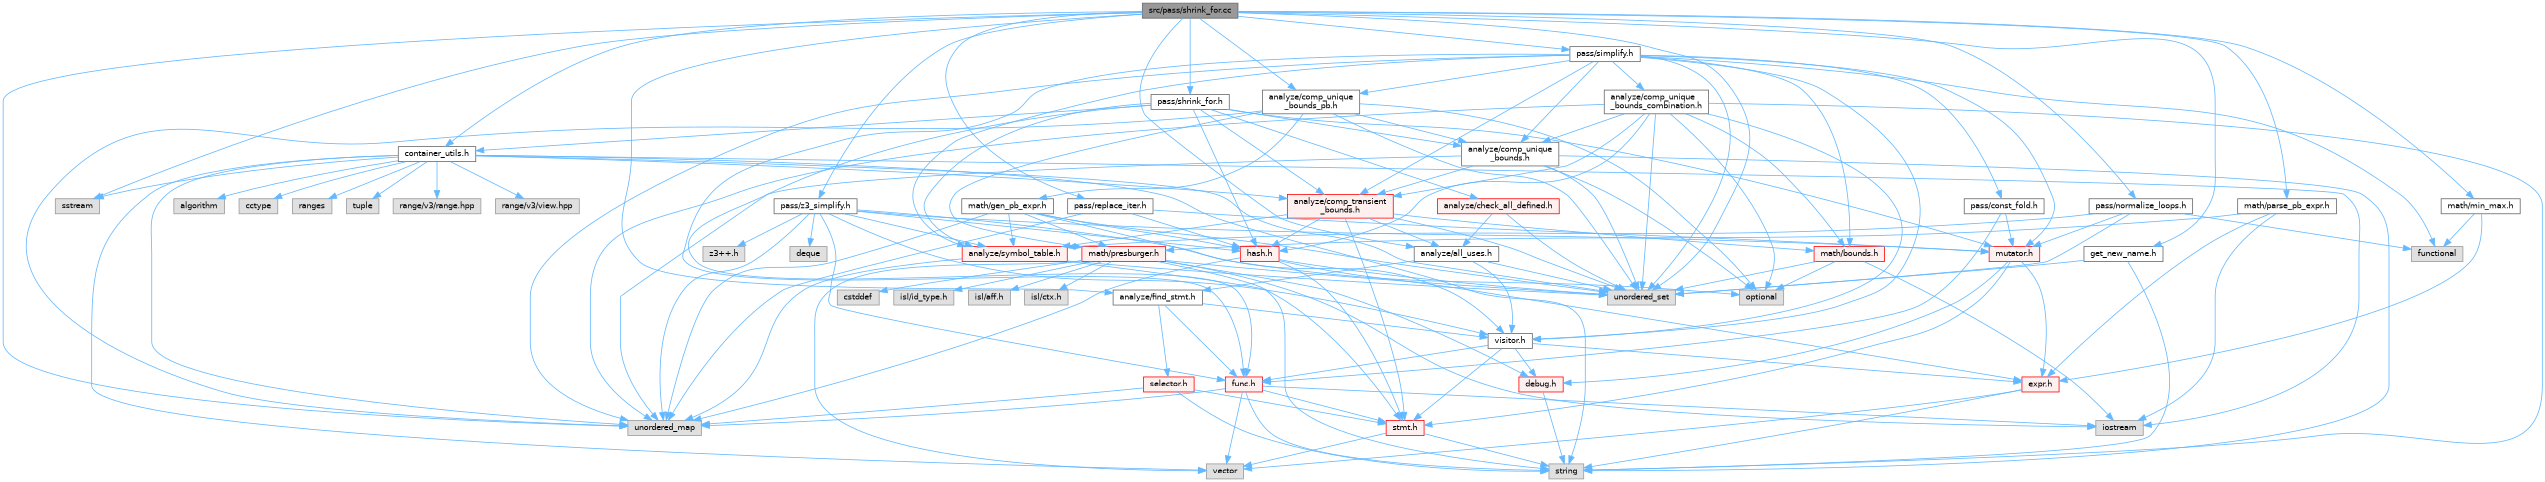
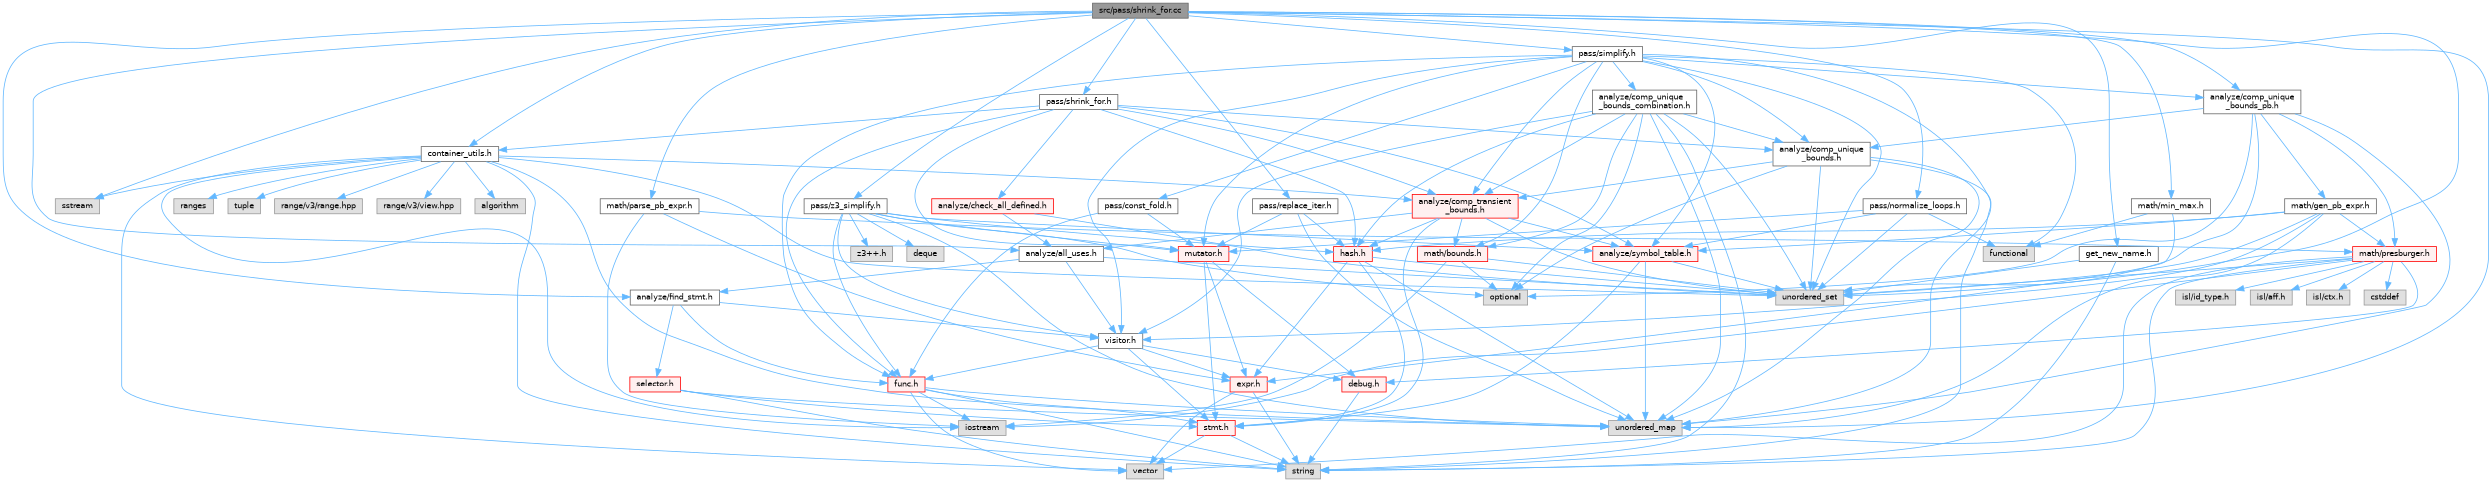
  digraph {
    node [color=grey60 fillcolor="#E0E0E0" fontname=Helvetica fontsize=10 shape=box style=filled]
    edge [color=steelblue1 fontname=Helvetica fontsize=10 labelfontname=Helvetica labelfontsize=10 style=solid]
    n1 [color=gray40 fillcolor=grey60 fontcolor=black height=0.2 label="src/pass/shrink_for.cc" width=0.4]
    n2 [height=0.2 label=sstream width=0.4]
    n3 [height=0.2 label=unordered_map width=0.4]
    n4 [height=0.2 label=unordered_set width=0.4]
    n5 [color=grey40 fillcolor=white height=0.2 label="analyze/all_uses.h" width=0.4]
    n6 [color=grey40 fillcolor=white height=0.2 label="analyze/find_stmt.h" width=0.4]
    n7 [color=grey40 fillcolor=white height=0.2 label="analyze/comp_unique\l_bounds_pb.h" width=0.4]
    n8 [color=grey40 fillcolor=white height=0.2 label="container_utils.h" width=0.4]
    n9 [color=grey40 fillcolor=white height=0.2 label="get_new_name.h" width=0.4]
    n10 [color=grey40 fillcolor=white height=0.2 label="math/min_max.h" width=0.4]
    n11 [color=grey40 fillcolor=white height=0.2 label="math/parse_pb_expr.h" width=0.4]
    n12 [color=grey40 fillcolor=white height=0.2 label="pass/normalize_loops.h" width=0.4]
    n13 [color=grey40 fillcolor=white height=0.2 label="pass/replace_iter.h" width=0.4]
    n14 [color=grey40 fillcolor=white height=0.2 label="pass/shrink_for.h" width=0.4]
    n15 [color=grey40 fillcolor=white height=0.2 label="pass/simplify.h" width=0.4]
    n16 [color=grey40 fillcolor=white height=0.2 label="pass/z3_simplify.h" width=0.4]
    n17 [color=grey40 fillcolor=white height=0.2 label="visitor.h" width=0.4]
    n18 [color=red fillcolor="#FFF0F0" height=0.2 label="func.h" width=0.4]
    n19 [color=red fillcolor="#FFF0F0" height=0.2 label="selector.h" width=0.4]
    n20 [height=0.2 label=optional width=0.4]
    n21 [color=grey40 fillcolor=white height=0.2 label="analyze/comp_unique\l_bounds.h" width=0.4]
    n22 [color=grey40 fillcolor=white height=0.2 label="math/gen_pb_expr.h" width=0.4]
    n23 [color=red fillcolor="#FFF0F0" height=0.2 label="math/presburger.h" width=0.4]
    n24 [height=0.2 label=iostream width=0.4]
    n25 [height=0.2 label=string width=0.4]
    n26 [height=0.2 label=vector width=0.4]
    n27 [color=red fillcolor="#FFF0F0" height=0.2 label="analyze/comp_transient\l_bounds.h" width=0.4]
    n28 [height=0.2 label=algorithm width=0.4]
-   n29 [height=0.2 label=cctype width=0.4]
    n30 [height=0.2 label=ranges width=0.4]
    n31 [height=0.2 label=tuple width=0.4]
    n32 [height=0.2 label="range/v3/range.hpp" width=0.4]
    n33 [height=0.2 label="range/v3/view.hpp" width=0.4]
    n34 [color=red fillcolor="#FFF0F0" height=0.2 label="expr.h" width=0.4]
    n35 [height=0.2 label=functional width=0.4]
    n36 [color=red fillcolor="#FFF0F0" height=0.2 label="analyze/symbol_table.h" width=0.4]
    n37 [color=red fillcolor="#FFF0F0" height=0.2 label="mutator.h" width=0.4]
    n38 [color=red fillcolor="#FFF0F0" height=0.2 label="hash.h" width=0.4]
    n39 [color=red fillcolor="#FFF0F0" height=0.2 label="analyze/check_all_defined.h" width=0.4]
    n40 [color=red fillcolor="#FFF0F0" height=0.2 label="math/bounds.h" width=0.4]
    n41 [color=grey40 fillcolor=white height=0.2 label="analyze/comp_unique\l_bounds_combination.h" width=0.4]
    n42 [color=grey40 fillcolor=white height=0.2 label="pass/const_fold.h" width=0.4]
    n43 [height=0.2 label=deque width=0.4]
    n44 [height=0.2 label="z3++.h" width=0.4]
    n45 [color=red fillcolor="#FFF0F0" height=0.2 label="stmt.h" width=0.4]
    n46 [color=red fillcolor="#FFF0F0" height=0.2 label="debug.h" width=0.4]
    n47 [height=0.2 label=cstddef width=0.4]
    n48 [height=0.2 label="isl/id_type.h" width=0.4]
    n49 [height=0.2 label="isl/aff.h" width=0.4]
    n50 [height=0.2 label="isl/ctx.h" width=0.4]
    n1 -> n2
    n1 -> n3
    n1 -> n4
    n1 -> n5
    n1 -> n6
    n1 -> n7
    n1 -> n8
    n1 -> n9
    n1 -> n10
    n1 -> n11
    n1 -> n12
    n1 -> n13
    n1 -> n14
    n1 -> n15
    n1 -> n16
    n5 -> n4
    n5 -> n6
    n5 -> n17
    n6 -> n17
    n6 -> n18
    n6 -> n19
    n7 -> n3
    n7 -> n4
    n7 -> n20
    n7 -> n21
    n7 -> n22
    n7 -> n23
    n8 -> n2
    n8 -> n3
    n8 -> n4
    n8 -> n24
    n8 -> n25
    n8 -> n26
    n8 -> n27
    n8 -> n28
-   n8 -> n29
    n8 -> n30
    n8 -> n31
    n8 -> n32
    n8 -> n33
    n9 -> n4
    n9 -> n25
    n10 -> n34
    n10 -> n35
    n11 -> n23
    n11 -> n24
    n11 -> n34
    n12 -> n4
    n12 -> n35
    n12 -> n36
    n12 -> n37
    n13 -> n3
    n13 -> n37
    n13 -> n38
    n14 -> n8
    n14 -> n18
    n14 -> n21
    n14 -> n27
    n14 -> n36
    n14 -> n37
    n14 -> n38
    n14 -> n39
    n15 -> n3
    n15 -> n4
    n15 -> n7
    n15 -> n17
    n15 -> n18
    n15 -> n21
    n15 -> n27
    n15 -> n35
    n15 -> n36
    n15 -> n37
    n15 -> n40
    n15 -> n41
    n15 -> n42
    n16 -> n3
    n16 -> n17
    n16 -> n18
    n16 -> n20
    n16 -> n36
    n16 -> n37
    n16 -> n38
    n16 -> n43
    n16 -> n44
    n17 -> n18
    n17 -> n34
    n17 -> n45
    n17 -> n46
    n18 -> n3
    n18 -> n24
    n18 -> n25
    n18 -> n26
    n18 -> n45
    n19 -> n3
    n19 -> n25
    n19 -> n45
    n21 -> n3
    n21 -> n4
    n21 -> n20
    n21 -> n25
    n21 -> n27
    n22 -> n3
    n22 -> n4
    n22 -> n17
    n22 -> n23
    n22 -> n36
    n22 -> n38
    n23 -> n4
    n23 -> n24
    n23 -> n25
    n23 -> n26
    n23 -> n46
    n23 -> n47
    n23 -> n48
    n23 -> n49
    n23 -> n50
    n27 -> n4
    n27 -> n5
    n27 -> n36
    n27 -> n38
    n27 -> n40
    n27 -> n45
    n34 -> n25
    n34 -> n26
    n36 -> n3
    n36 -> n4
    n36 -> n45
    n37 -> n34
    n37 -> n45
    n37 -> n46
    n38 -> n3
    n38 -> n4
    n38 -> n34
    n38 -> n45
    n39 -> n4
    n39 -> n5
    n40 -> n4
    n40 -> n20
    n40 -> n24
    n41 -> n3
    n41 -> n4
    n41 -> n17
    n41 -> n20
    n41 -> n21
    n41 -> n25
    n41 -> n27
    n41 -> n38
    n41 -> n40
    n42 -> n18
    n42 -> n37
    n45 -> n25
    n45 -> n26
    n46 -> n25
  }
